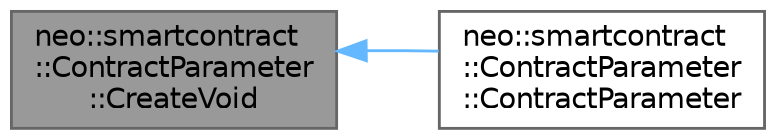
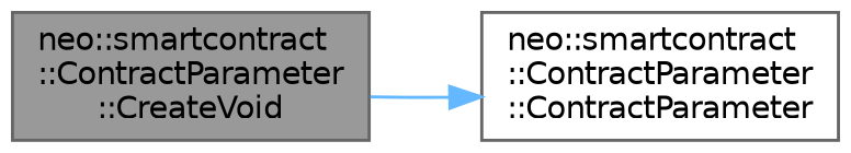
  digraph {
    rankdir=LR
    node [fontname=Helvetica fontsize=10 shape=box style=filled]
    n1 [color=gray40 fillcolor=grey60 fontcolor=black height=0.2 label="neo::smartcontract\l::ContractParameter\l::CreateVoid" width=0.4]
    n2 [color=grey40 fillcolor=white height=0.2 label="neo::smartcontract\l::ContractParameter\l::ContractParameter" width=0.4]
-   n2 -> n1 [color=steelblue1 fontname=Helvetica fontsize=10 labelfontname=Helvetica labelfontsize=10 style=solid]
+   n1 -> n2 [color=steelblue1 fontname=Helvetica fontsize=10 labelfontname=Helvetica labelfontsize=10 style=solid]
  }
